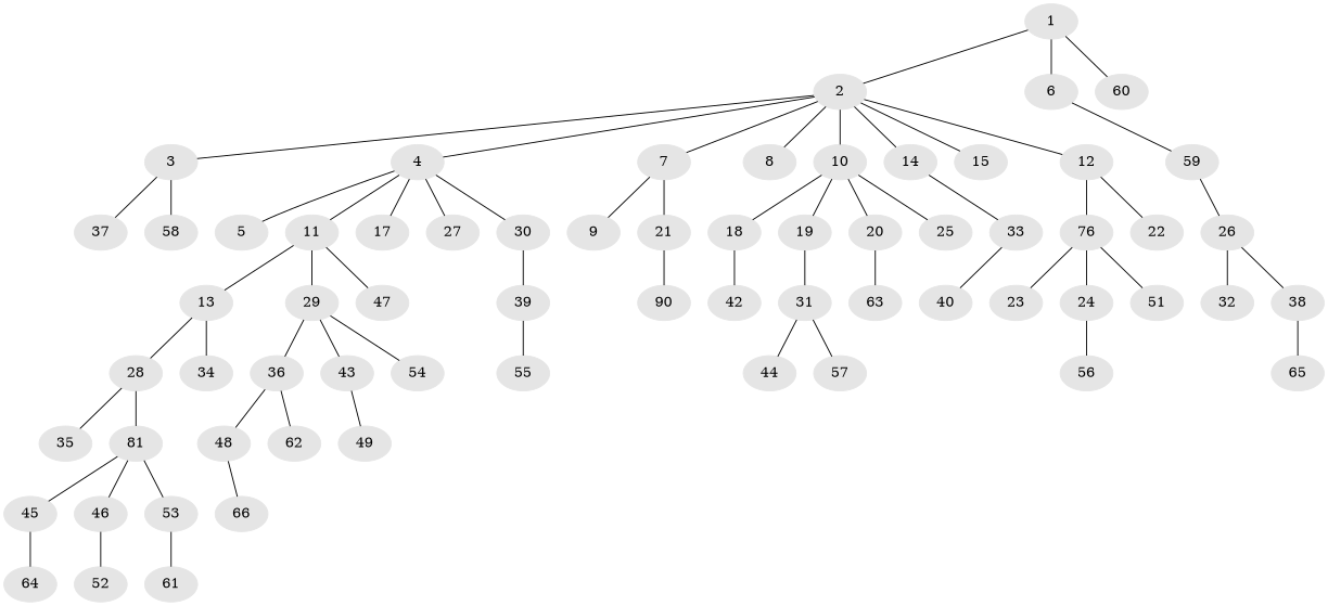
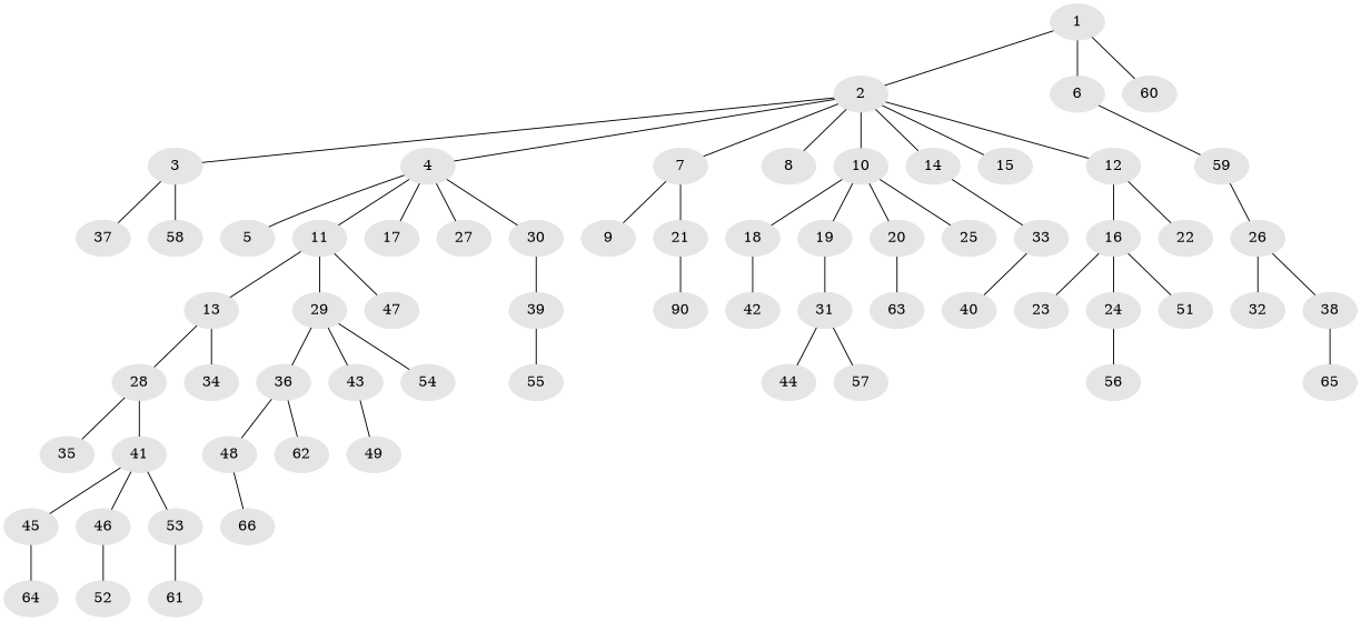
  graph {
    node [color=gray90 style=filled]
    1
    2
    6
    60
    3
    4
    7
    8
    10
    14
    15
    12
    59
    37
    58
    5
    11
    17
    27
    30
    9
    21
    18
    19
    20
    25
    33
    13
    29
    47
    39
    26
    32
    38
    n35 [label=90]
-   16 [label=76]
+   16
    22
    42
    31
    63
    28
    34
    36
    43
    54
    23
    24
    51
    35
-   41 [label=81]
+   41
    40
    56
    44
    57
    65
    45
    46
    53
    48
    62
    49
    55
    66
    64
    52
    61
    1 -- 2
    1 -- 6
    1 -- 60
    2 -- 3
    2 -- 4
    2 -- 7
    2 -- 8
    2 -- 10
    2 -- 14
    2 -- 15
    2 -- 12
    6 -- 59
    3 -- 37
    3 -- 58
    4 -- 5
    4 -- 11
    4 -- 17
    4 -- 27
    4 -- 30
    7 -- 9
    7 -- 21
    10 -- 18
    10 -- 19
    10 -- 20
    10 -- 25
    14 -- 33
    12 -- 16
    12 -- 22
    59 -- 26
    11 -- 13
    11 -- 29
    11 -- 47
    30 -- 39
    21 -- n35
    18 -- 42
    19 -- 31
    20 -- 63
    33 -- 40
    13 -- 28
    13 -- 34
    29 -- 36
    29 -- 43
    29 -- 54
    39 -- 55
    26 -- 32
    26 -- 38
    38 -- 65
    16 -- 23
    16 -- 24
    16 -- 51
    31 -- 44
    31 -- 57
    28 -- 35
    28 -- 41
    36 -- 48
    36 -- 62
    43 -- 49
    24 -- 56
    41 -- 45
    41 -- 46
    41 -- 53
    45 -- 64
    46 -- 52
    53 -- 61
    48 -- 66
  }
